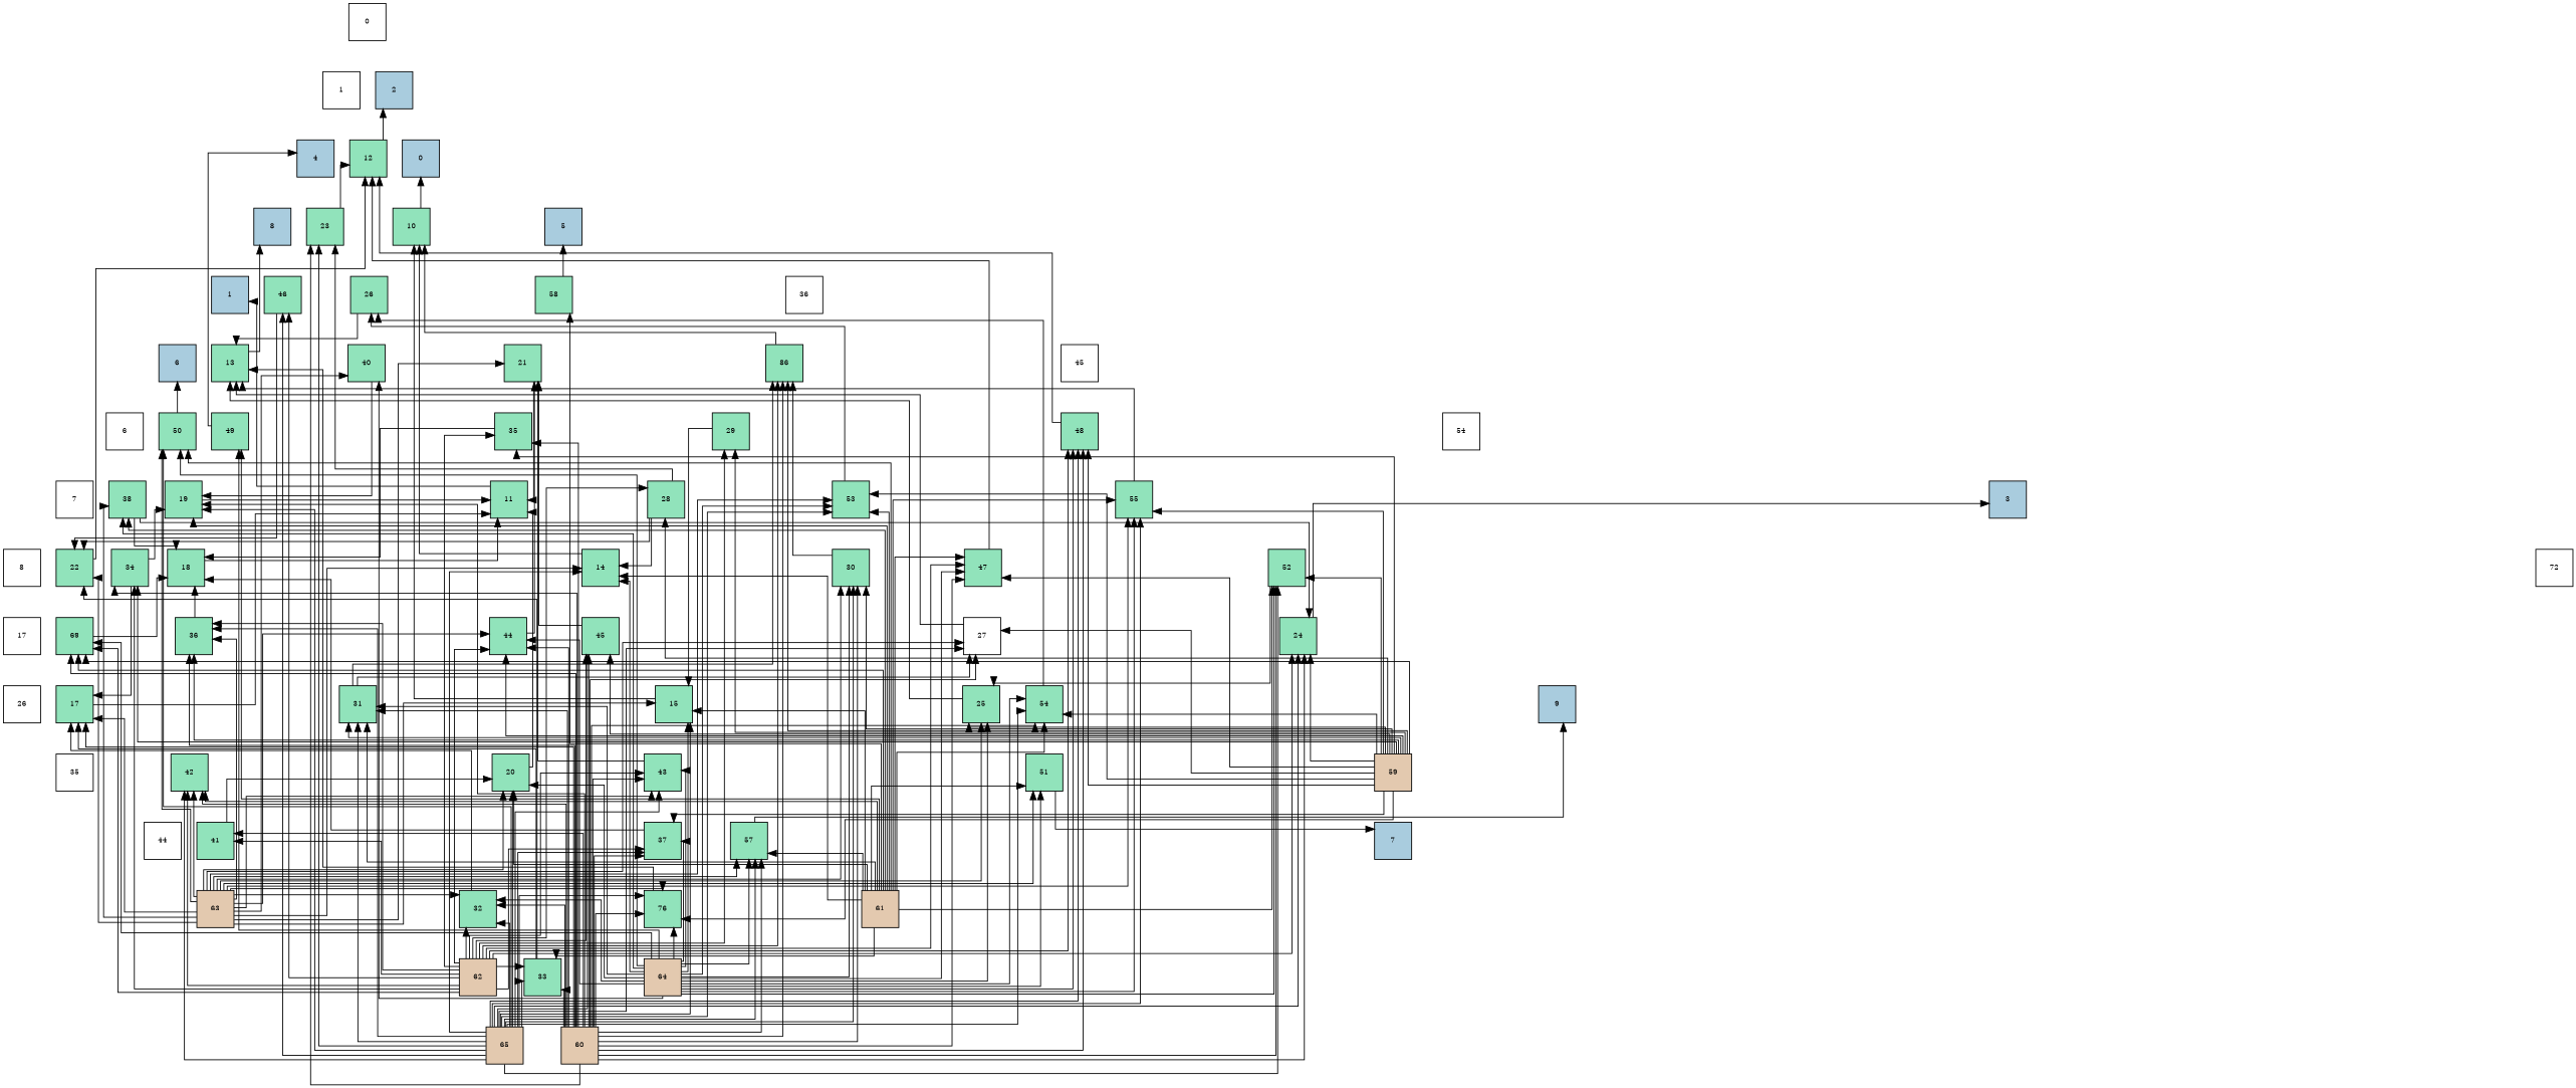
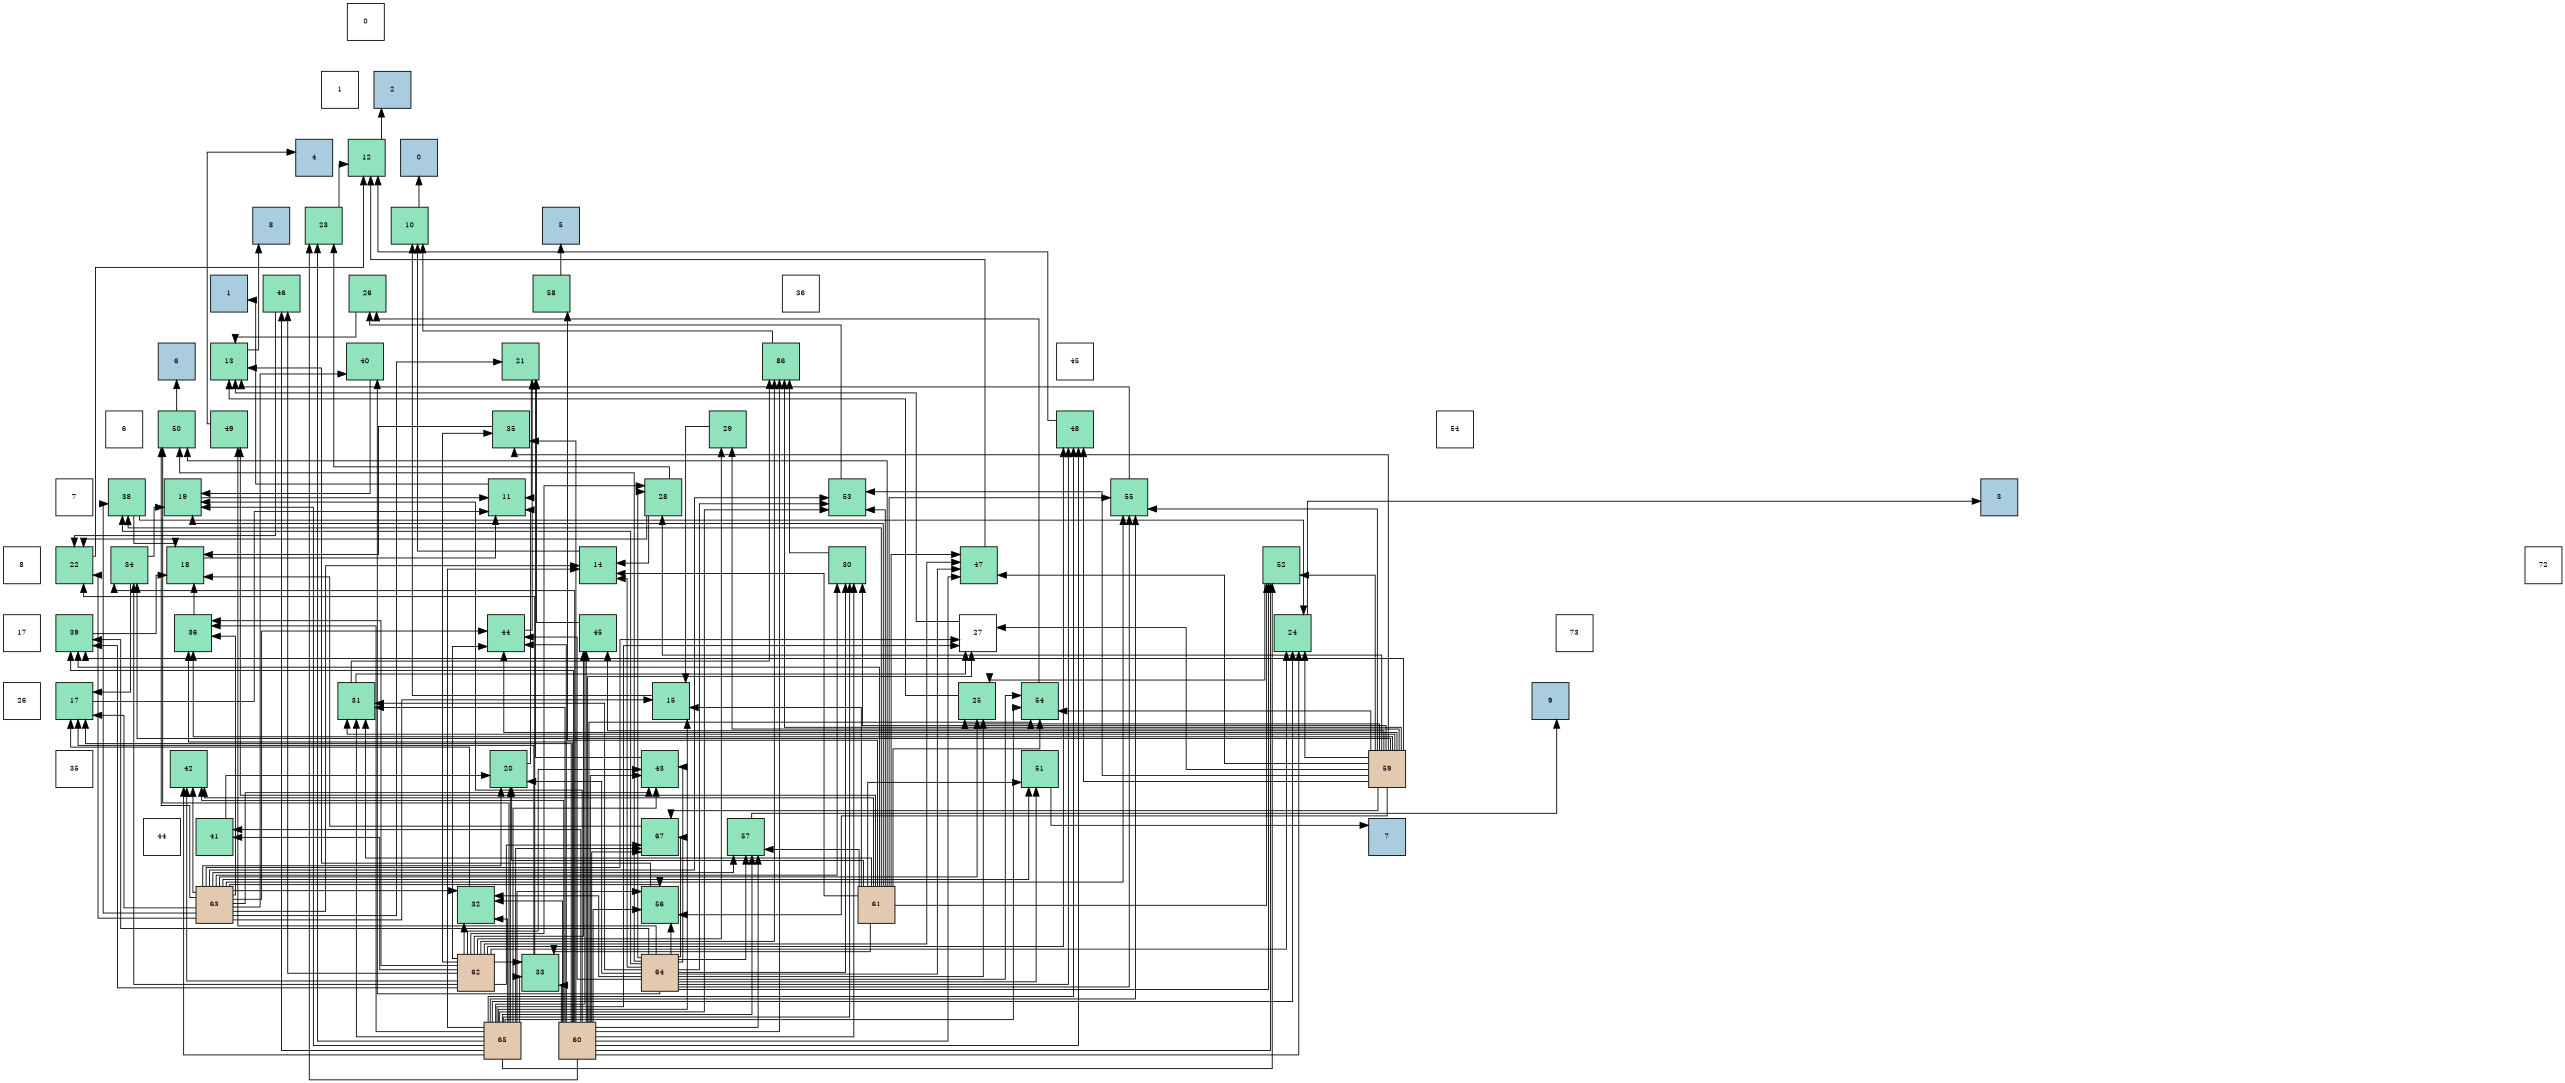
  digraph {
    rank=same
    rankdir=TB
    splines=ortho
    node [fillcolor="#91e3bb" fixedsize=true fontsize=8 shape=square style=filled]
    edge [constraint=false style=vis]
    n1 [fillcolor="#ffffff" label=0 width=0.6]
    n2 [fillcolor="#ffffff" label=1 width=0.6]
    n3 [fillcolor="#a9ccde" label=2 width=0.6]
    n4 [fillcolor="#a9ccde" label=4 width=0.6]
    n5 [label=12 width=0.6]
    n6 [fillcolor="#a9ccde" label=0 width=0.6]
    n7 [fillcolor="#a9ccde" label=8 width=0.6]
    n8 [label=23 width=0.6]
    n9 [label=10 width=0.6]
    n10 [fillcolor="#a9ccde" label=1 width=0.6]
    n11 [label=46 width=0.6]
    n12 [label=26 width=0.6]
    n13 [fillcolor="#a9ccde" label=6 width=0.6]
    n14 [label=13 width=0.6]
    n15 [label=22 width=0.6]
    n16 [label=40 width=0.6]
    n17 [fillcolor="#ffffff" label=6 width=0.6]
    n18 [label=50 width=0.6]
    n19 [label=49 width=0.6]
    n20 [fillcolor="#ffffff" label=7 width=0.6]
    n21 [label=38 width=0.6]
    n22 [label=19 width=0.6]
    n23 [fillcolor="#ffffff" label=8 width=0.6]
    n24 [label=34 width=0.6]
    n25 [label=18 width=0.6]
    n26 [label=24 width=0.6]
    n27 [fillcolor="#ffffff" label=17 width=0.6]
-   n28 [label=69 width=0.6]
+   n28 [label=39 width=0.6]
    n29 [fillcolor="#ffffff" label=26 width=0.6]
    n30 [fillcolor="#a9ccde" label=5 width=0.6]
    n31 [label=58 width=0.6]
    n32 [label=21 width=0.6]
    n33 [label=35 width=0.6]
    n34 [label=11 width=0.6]
    n35 [label=36 width=0.6]
    n36 [label=17 width=0.6]
    n37 [label=44 width=0.6]
    n38 [fillcolor="#a9ccde" label=3 width=0.6]
    n39 [label=54 width=0.6]
    n40 [fillcolor="#a9ccde" label=9 width=0.6]
    n41 [fillcolor="#ffffff" label=35 width=0.6]
    n42 [fillcolor="#ffffff" label=36 width=0.6]
    n43 [label=86 width=0.6]
    n44 [label=29 width=0.6]
    n45 [label=28 width=0.6]
    n46 [label=14 width=0.6]
    n47 [label=31 width=0.6]
    n48 [label=42 width=0.6]
    n49 [fillcolor="#ffffff" label=44 width=0.6]
    n50 [fillcolor="#ffffff" label=45 width=0.6]
    n51 [label=48 width=0.6]
    n52 [label=53 width=0.6]
    n53 [label=15 width=0.6]
    n54 [label=30 width=0.6]
    n55 [label=45 width=0.6]
    n56 [label=20 width=0.6]
    n57 [fillcolor="#ffffff" label=27 width=0.6]
    n58 [label=41 width=0.6]
    n59 [fillcolor="#e3c9af" label=63 width=0.6]
    n60 [fillcolor="#ffffff" label=54 width=0.6]
    n61 [label=55 width=0.6]
    n62 [label=47 width=0.6]
    n63 [label=43 width=0.6]
    n64 [label=25 width=0.6]
-   n65 [label=37 width=0.6]
+   n65 [label=67 width=0.6]
    n66 [label=32 width=0.6]
    n67 [fillcolor="#e3c9af" label=62 width=0.6]
    n68 [label=51 width=0.6]
    n69 [label=57 width=0.6]
-   n70 [label=76 width=0.6]
+   n70 [label=56 width=0.6]
    n71 [label=52 width=0.6]
    n72 [label=33 width=0.6]
    n73 [fillcolor="#e3c9af" label=65 width=0.6]
    n74 [fillcolor="#a9ccde" label=7 width=0.6]
    n75 [fillcolor="#e3c9af" label=61 width=0.6]
    n76 [fillcolor="#e3c9af" label=64 width=0.6]
    n77 [fillcolor="#ffffff" label=72 width=0.6]
+   n78 [fillcolor="#ffffff" label=73 width=0.6]
    n79 [fillcolor="#e3c9af" label=59 width=0.6]
    n80 [fillcolor="#e3c9af" label=60 width=0.6]
    n1 -> n2 [constraint=true style=invis]
    n1 -> n3 [constraint=true style=invis]
    n2 -> n4 [constraint=true style=invis]
    n2 -> n5 [constraint=true style=invis]
    n3 -> n5 [constraint=true style=invis]
    n3 -> n6 [constraint=true style=invis]
    n4 -> n7 [constraint=true style=invis]
    n4 -> n8 [constraint=true style=invis]
    n5 -> n3
    n5 -> n8 [constraint=true style=invis]
    n5 -> n9 [constraint=true style=invis]
    n6 -> n9 [constraint=true style=invis]
    n6 -> n30 [constraint=true style=invis]
    n7 -> n10 [constraint=true style=invis]
    n7 -> n11 [constraint=true style=invis]
    n8 -> n5
    n8 -> n11 [constraint=true style=invis]
    n8 -> n12 [constraint=true style=invis]
    n9 -> n6
    n9 -> n12 [constraint=true style=invis]
    n9 -> n31 [constraint=true style=invis]
    n10 -> n13 [constraint=true style=invis]
    n10 -> n14 [constraint=true style=invis]
    n11 -> n14 [constraint=true style=invis]
    n11 -> n15
    n11 -> n16 [constraint=true style=invis]
    n12 -> n14
    n12 -> n16 [constraint=true style=invis]
    n12 -> n32 [constraint=true style=invis]
    n13 -> n17 [constraint=true style=invis]
    n13 -> n18 [constraint=true style=invis]
    n14 -> n7
    n14 -> n18 [constraint=true style=invis]
    n14 -> n19 [constraint=true style=invis]
    n15 -> n5
    n15 -> n27 [constraint=true style=invis]
    n15 -> n28 [constraint=true style=invis]
    n16 -> n19 [constraint=true style=invis]
    n16 -> n22
    n16 -> n33 [constraint=true style=invis]
    n17 -> n20 [constraint=true style=invis]
    n17 -> n21 [constraint=true style=invis]
    n18 -> n13
    n18 -> n21 [constraint=true style=invis]
    n18 -> n22 [constraint=true style=invis]
    n19 -> n4
    n19 -> n22 [constraint=true style=invis]
    n19 -> n34 [constraint=true style=invis]
    n20 -> n15 [constraint=true style=invis]
    n20 -> n23 [constraint=true style=invis]
    n21 -> n15 [constraint=true style=invis]
    n21 -> n24 [constraint=true style=invis]
    n21 -> n25
    n21 -> n26
    n22 -> n24 [constraint=true style=invis]
    n22 -> n25 [constraint=true style=invis]
    n22 -> n34
    n23 -> n27 [constraint=true style=invis]
    n24 -> n22
    n24 -> n28 [constraint=true style=invis]
    n24 -> n35 [constraint=true style=invis]
    n24 -> n36
    n25 -> n34
    n25 -> n35 [constraint=true style=invis]
    n25 -> n37 [constraint=true style=invis]
    n26 -> n38
    n26 -> n39 [constraint=true style=invis]
    n26 -> n40 [constraint=true style=invis]
    n27 -> n29 [constraint=true style=invis]
    n28 -> n25
    n28 -> n29 [constraint=true style=invis]
    n28 -> n36 [constraint=true style=invis]
    n29 -> n41 [constraint=true style=invis]
    n30 -> n31 [constraint=true style=invis]
    n30 -> n42 [constraint=true style=invis]
    n31 -> n30
    n31 -> n32 [constraint=true style=invis]
    n31 -> n43 [constraint=true style=invis]
    n32 -> n33 [constraint=true style=invis]
    n32 -> n34
    n32 -> n44 [constraint=true style=invis]
    n33 -> n25
    n33 -> n34 [constraint=true style=invis]
    n33 -> n45 [constraint=true style=invis]
    n34 -> n10
    n34 -> n25 [constraint=true style=invis]
    n34 -> n46 [constraint=true style=invis]
    n35 -> n25
    n35 -> n36 [constraint=true style=invis]
    n35 -> n47 [constraint=true style=invis]
    n36 -> n34
    n36 -> n41 [constraint=true style=invis]
    n36 -> n48 [constraint=true style=invis]
    n37 -> n32
    n37 -> n47 [constraint=true style=invis]
    n37 -> n53 [constraint=true style=invis]
    n38 -> n71 [constraint=true style=invis]
    n38 -> n77 [constraint=true style=invis]
    n39 -> n12
    n39 -> n68 [constraint=true style=invis]
    n39 -> n79 [constraint=true style=invis]
    n40 -> n79 [constraint=true style=invis]
    n41 -> n49 [constraint=true style=invis]
    n42 -> n43 [constraint=true style=invis]
    n42 -> n50 [constraint=true style=invis]
    n43 -> n9
    n43 -> n44 [constraint=true style=invis]
    n43 -> n51 [constraint=true style=invis]
    n44 -> n45 [constraint=true style=invis]
    n44 -> n52 [constraint=true style=invis]
    n44 -> n53
    n45 -> n8
    n45 -> n15
    n45 -> n46
    n45 -> n46 [constraint=true style=invis]
    n45 -> n54 [constraint=true style=invis]
    n46 -> n9
    n46 -> n37 [constraint=true style=invis]
    n46 -> n55 [constraint=true style=invis]
    n47 -> n43
    n47 -> n48 [constraint=true style=invis]
    n47 -> n56 [constraint=true style=invis]
    n47 -> n57
    n48 -> n49 [constraint=true style=invis]
    n48 -> n58 [constraint=true style=invis]
    n49 -> n59 [constraint=true style=invis]
    n50 -> n51 [constraint=true style=invis]
    n50 -> n60 [constraint=true style=invis]
    n51 -> n5
    n51 -> n52 [constraint=true style=invis]
    n51 -> n61 [constraint=true style=invis]
    n52 -> n12
    n52 -> n54 [constraint=true style=invis]
    n52 -> n62 [constraint=true style=invis]
    n53 -> n9
    n53 -> n56 [constraint=true style=invis]
    n53 -> n63 [constraint=true style=invis]
    n54 -> n43
    n54 -> n55 [constraint=true style=invis]
    n54 -> n57 [constraint=true style=invis]
    n55 -> n32
    n55 -> n53 [constraint=true style=invis]
    n55 -> n64 [constraint=true style=invis]
    n56 -> n34
    n56 -> n58 [constraint=true style=invis]
    n56 -> n65 [constraint=true style=invis]
    n57 -> n14
    n57 -> n39 [constraint=true style=invis]
    n57 -> n64 [constraint=true style=invis]
    n58 -> n56
    n58 -> n59 [constraint=true style=invis]
    n58 -> n66 [constraint=true style=invis]
    n59 -> n15
    n59 -> n16
    n59 -> n18
    n59 -> n21
    n59 -> n32
    n59 -> n35
    n59 -> n36
    n59 -> n37
    n59 -> n46
    n59 -> n48
    n59 -> n52
    n59 -> n53
    n59 -> n54
    n59 -> n56
    n59 -> n57
    n59 -> n61
    n59 -> n63
    n59 -> n64
    n59 -> n66
    n59 -> n67 [constraint=true style=invis]
    n59 -> n68
    n59 -> n69
    n59 -> n70
    n60 -> n38 [constraint=true style=invis]
    n60 -> n61 [constraint=true style=invis]
    n61 -> n14
    n61 -> n62 [constraint=true style=invis]
    n61 -> n71 [constraint=true style=invis]
    n62 -> n5
    n62 -> n26 [constraint=true style=invis]
    n62 -> n57 [constraint=true style=invis]
    n63 -> n32
    n63 -> n65 [constraint=true style=invis]
    n63 -> n69 [constraint=true style=invis]
    n64 -> n14
    n64 -> n63 [constraint=true style=invis]
    n64 -> n68 [constraint=true style=invis]
    n65 -> n25
    n65 -> n66 [constraint=true style=invis]
    n65 -> n70 [constraint=true style=invis]
    n66 -> n36
    n66 -> n67 [constraint=true style=invis]
    n66 -> n72 [constraint=true style=invis]
    n67 -> n11
    n67 -> n24
    n67 -> n26
    n67 -> n28
    n67 -> n33
    n67 -> n35
    n67 -> n37
    n67 -> n43
    n67 -> n44
    n67 -> n45
    n67 -> n48
    n67 -> n51
    n67 -> n55
    n67 -> n58
    n67 -> n62
    n67 -> n63
    n67 -> n65
    n67 -> n66
    n67 -> n72
    n67 -> n73 [constraint=true style=invis]
    n68 -> n69 [constraint=true style=invis]
    n68 -> n74
    n68 -> n74 [constraint=true style=invis]
    n69 -> n40
    n69 -> n70 [constraint=true style=invis]
    n69 -> n75 [constraint=true style=invis]
    n70 -> n14
    n70 -> n72 [constraint=true style=invis]
    n70 -> n76 [constraint=true style=invis]
    n71 -> n26 [constraint=true style=invis]
    n71 -> n64
+   n71 -> n78 [constraint=true style=invis]
    n72 -> n15
    n72 -> n36
    n72 -> n73 [constraint=true style=invis]
    n72 -> n80 [constraint=true style=invis]
    n73 -> n8
    n73 -> n11
    n73 -> n18
    n73 -> n22
    n73 -> n26
    n73 -> n35
    n73 -> n39
    n73 -> n46
    n73 -> n47
    n73 -> n48
    n73 -> n51
    n73 -> n52
    n73 -> n53
    n73 -> n54
    n73 -> n55
    n73 -> n56
    n73 -> n57
    n73 -> n61
    n73 -> n63
    n73 -> n65
    n73 -> n66
    n73 -> n69
    n73 -> n70
    n73 -> n71
    n73 -> n72
    n74 -> n75 [constraint=true style=invis]
    n75 -> n18
    n75 -> n19
    n75 -> n21
    n75 -> n22
    n75 -> n28
    n75 -> n31
    n75 -> n39
    n75 -> n46
    n75 -> n47
    n75 -> n48
    n75 -> n52
    n75 -> n53
    n75 -> n56
    n75 -> n61
    n75 -> n62
    n75 -> n68
    n75 -> n69
    n75 -> n71
    n75 -> n72
    n75 -> n76 [constraint=true style=invis]
    n76 -> n16
    n76 -> n18
    n76 -> n19
    n76 -> n21
    n76 -> n28
    n76 -> n37
    n76 -> n39
    n76 -> n46
    n76 -> n47
    n76 -> n51
    n76 -> n52
-   n76 -> n53
+   n76 -> n45
    n76 -> n54
    n76 -> n56
    n76 -> n61
    n76 -> n62
    n76 -> n63
    n76 -> n64
    n76 -> n65
    n76 -> n66
    n76 -> n68
    n76 -> n69
    n76 -> n70
    n76 -> n71
    n76 -> n80 [constraint=true style=invis]
+   n77 -> n78 [constraint=true style=invis]
+   n78 -> n40 [constraint=true style=invis]
    n79 -> n24
    n79 -> n26
    n79 -> n28
    n79 -> n33
    n79 -> n35
    n79 -> n37
    n79 -> n39
    n79 -> n43
    n79 -> n44
    n79 -> n45
    n79 -> n47
    n79 -> n51
    n79 -> n52
    n79 -> n54
    n79 -> n55
    n79 -> n57
    n79 -> n61
    n79 -> n62
    n79 -> n64
    n79 -> n65
    n79 -> n70
    n79 -> n71
    n79 -> n74 [constraint=true style=invis]
    n80 -> n8
    n80 -> n22
    n80 -> n24
    n80 -> n26
    n80 -> n28
    n80 -> n33
    n80 -> n35
    n80 -> n36
    n80 -> n37
    n80 -> n39
    n80 -> n43
    n80 -> n47
    n80 -> n48
    n80 -> n51
    n80 -> n54
    n80 -> n55
    n80 -> n57
    n80 -> n58
    n80 -> n62
    n80 -> n63
    n80 -> n65
    n80 -> n66
    n80 -> n69
    n80 -> n70
    n80 -> n71
    n80 -> n72
  }
